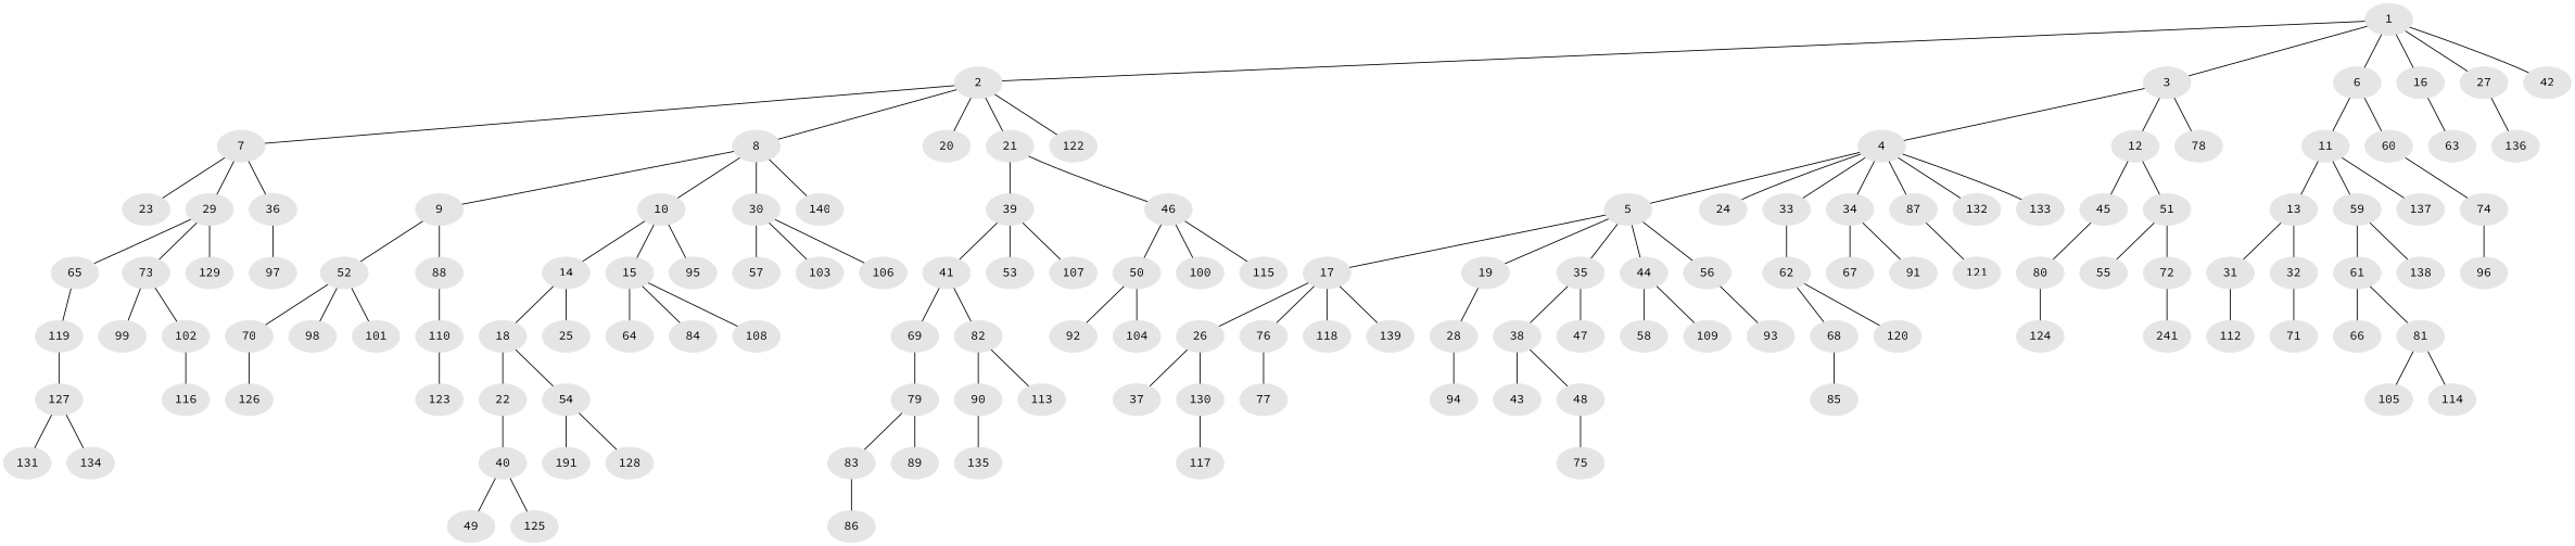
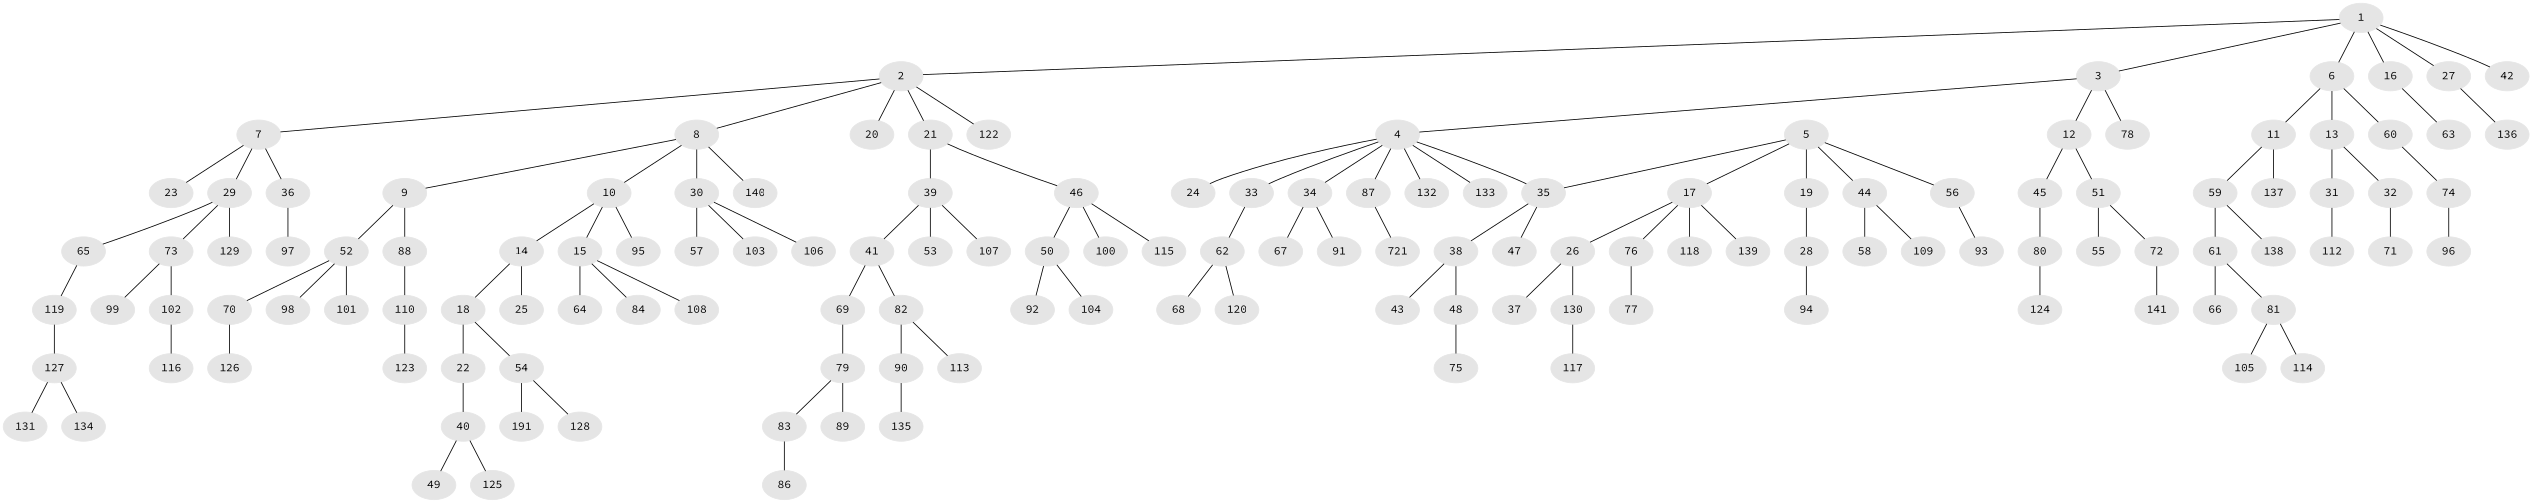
  graph {
    fontname="Source Code Pro"
    node [color=gray90 fontname="Source Code Pro" style=filled]
    edge [fontname="Source Code Pro"]
    1
    2
    3
    6
    16
    27
    42
    7
    8
    20
    21
    122
    4
    12
    78
    11
    13
    60
    63
    136
    23
    29
    36
    9
    10
    30
    140
    39
    46
    5
    24
    33
    34
    87
    132
    133
    45
    51
    17
    19
    35
    44
    56
    62
    67
    91
-   121
+   121 [label=721]
    26
    76
    118
    139
    28
    38
    47
    58
    109
    93
    59
    137
    31
    32
    74
    65
    73
    129
    97
    52
    88
    14
    15
    95
    57
    103
    106
    70
    98
    101
    110
    18
    25
    64
    84
    108
    61
    138
    80
    55
    72
    112
    71
    22
    54
    37
    130
    77
    40
    n97 [label=191]
    128
    94
    41
    53
    107
    50
    100
    115
    49
    125
    117
    119
    99
    102
    68
    120
    43
    48
    75
    69
    82
    79
    90
    113
    124
    92
    104
-   141 [label=241]
+   141
    126
    66
    81
    96
    105
    114
-   85
    127
    83
    89
    116
    86
    135
    123
    131
    134
    1 -- 2
    1 -- 3
    1 -- 6
    1 -- 16
    1 -- 27
    1 -- 42
    2 -- 7
    2 -- 8
    2 -- 20
    2 -- 21
    2 -- 122
    3 -- 4
    3 -- 12
    3 -- 78
    6 -- 11
-   11 -- 13
+   6 -- 13
    6 -- 60
    16 -- 63
    27 -- 136
    7 -- 23
    7 -- 29
    7 -- 36
    8 -- 9
    8 -- 10
    8 -- 30
    8 -- 140
    21 -- 39
    21 -- 46
-   4 -- 5
+   4 -- 35
    4 -- 24
    4 -- 33
    4 -- 34
    4 -- 87
    4 -- 132
    4 -- 133
    12 -- 45
    12 -- 51
    11 -- 59
    11 -- 137
    13 -- 31
    13 -- 32
    60 -- 74
    29 -- 65
    29 -- 73
    29 -- 129
    36 -- 97
    9 -- 52
    9 -- 88
    10 -- 14
    10 -- 15
    10 -- 95
    30 -- 57
    30 -- 103
    30 -- 106
    39 -- 41
    39 -- 53
    39 -- 107
    46 -- 50
    46 -- 100
    46 -- 115
    5 -- 17
    5 -- 19
    5 -- 35
    5 -- 44
    5 -- 56
    33 -- 62
    34 -- 67
    34 -- 91
    87 -- 121
    45 -- 80
    51 -- 55
    51 -- 72
    17 -- 26
    17 -- 76
    17 -- 118
    17 -- 139
    19 -- 28
    35 -- 38
    35 -- 47
    44 -- 58
    44 -- 109
    56 -- 93
    62 -- 68
    62 -- 120
    26 -- 37
    26 -- 130
    76 -- 77
    28 -- 94
    38 -- 43
    38 -- 48
    59 -- 61
    59 -- 138
    31 -- 112
    32 -- 71
    74 -- 96
    65 -- 119
    73 -- 99
    73 -- 102
    52 -- 70
    52 -- 98
    52 -- 101
    88 -- 110
    14 -- 18
    14 -- 25
    15 -- 64
    15 -- 84
    15 -- 108
    70 -- 126
    110 -- 123
    18 -- 22
    18 -- 54
    61 -- 66
    61 -- 81
    80 -- 124
    72 -- 141
    22 -- 40
    54 -- n97
    54 -- 128
    130 -- 117
    40 -- 49
    40 -- 125
    41 -- 69
    41 -- 82
    50 -- 92
    50 -- 104
    119 -- 127
    102 -- 116
-   68 -- 85
    48 -- 75
    69 -- 79
    82 -- 90
    82 -- 113
    79 -- 83
    79 -- 89
    90 -- 135
    81 -- 105
    81 -- 114
    127 -- 131
    127 -- 134
    83 -- 86
  }
